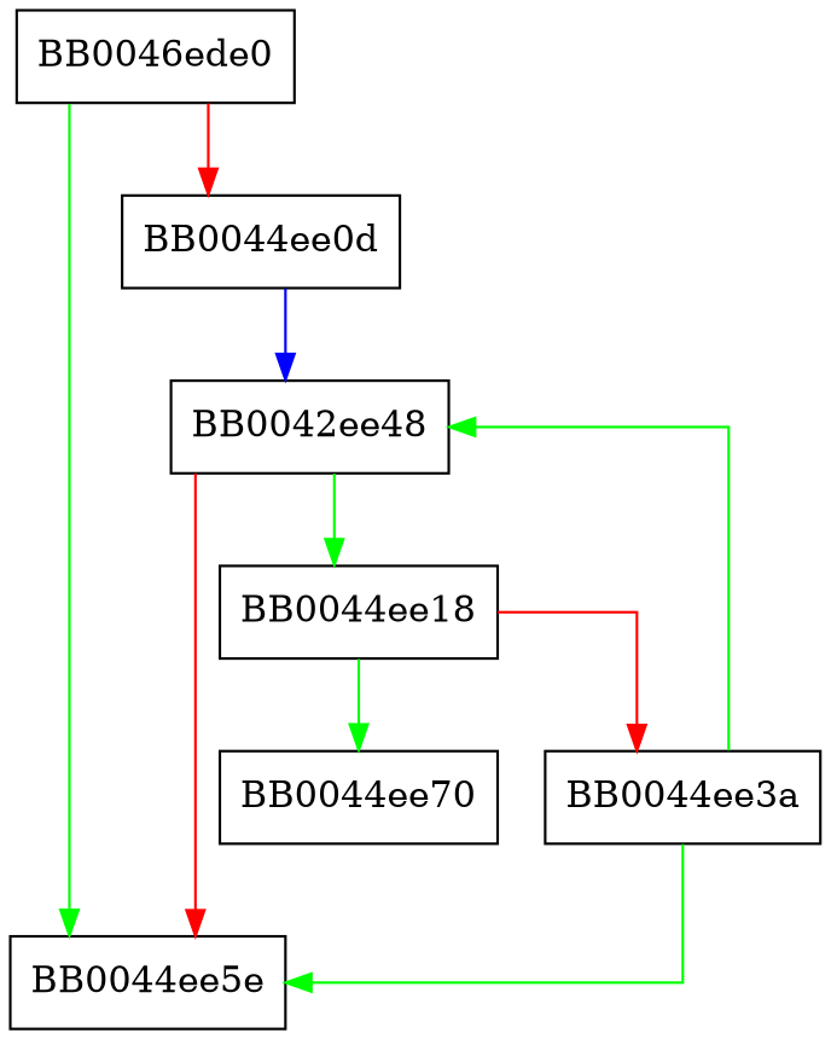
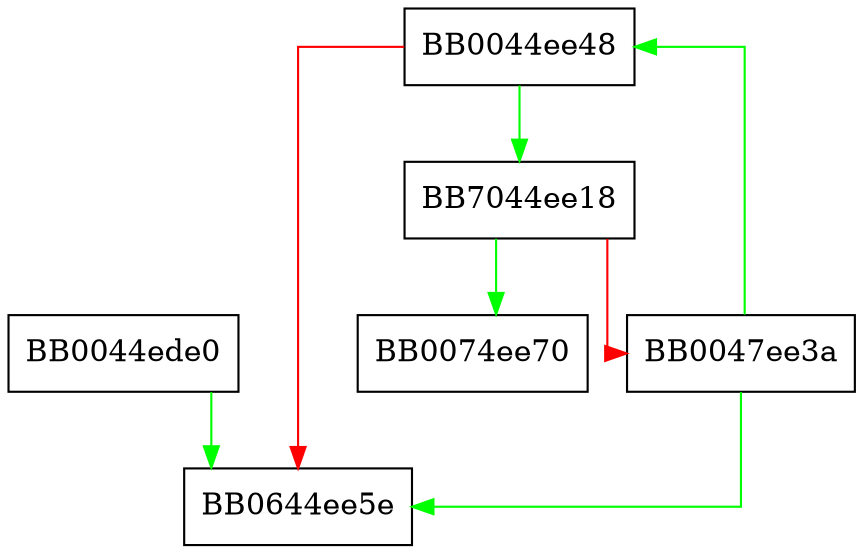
  digraph {
    splines=ortho
    node [shape=box]
    edge [color=green]
-   BB0044ede0 [label=BB0046ede0]
-   BB0044ee5e
-   BB0044ee0d
-   BB0044ee48 [label=BB0042ee48]
-   BB0044ee18
-   BB0044ee70
-   BB0044ee3a
+   BB0044ede0
+   BB0044ee5e [label=BB0644ee5e]
+   BB0044ee48
+   BB0044ee18 [label=BB7044ee18]
+   BB0044ee70 [label=BB0074ee70]
+   BB0044ee3a [label=BB0047ee3a]
    BB0044ede0 -> BB0044ee5e
-   BB0044ede0 -> BB0044ee0d [color=red]
-   BB0044ee0d -> BB0044ee48 [color=blue]
    BB0044ee48 -> BB0044ee5e [color=red]
    BB0044ee48 -> BB0044ee18
    BB0044ee18 -> BB0044ee70
    BB0044ee18 -> BB0044ee3a [color=red]
    BB0044ee3a -> BB0044ee5e
    BB0044ee3a -> BB0044ee48
  }
